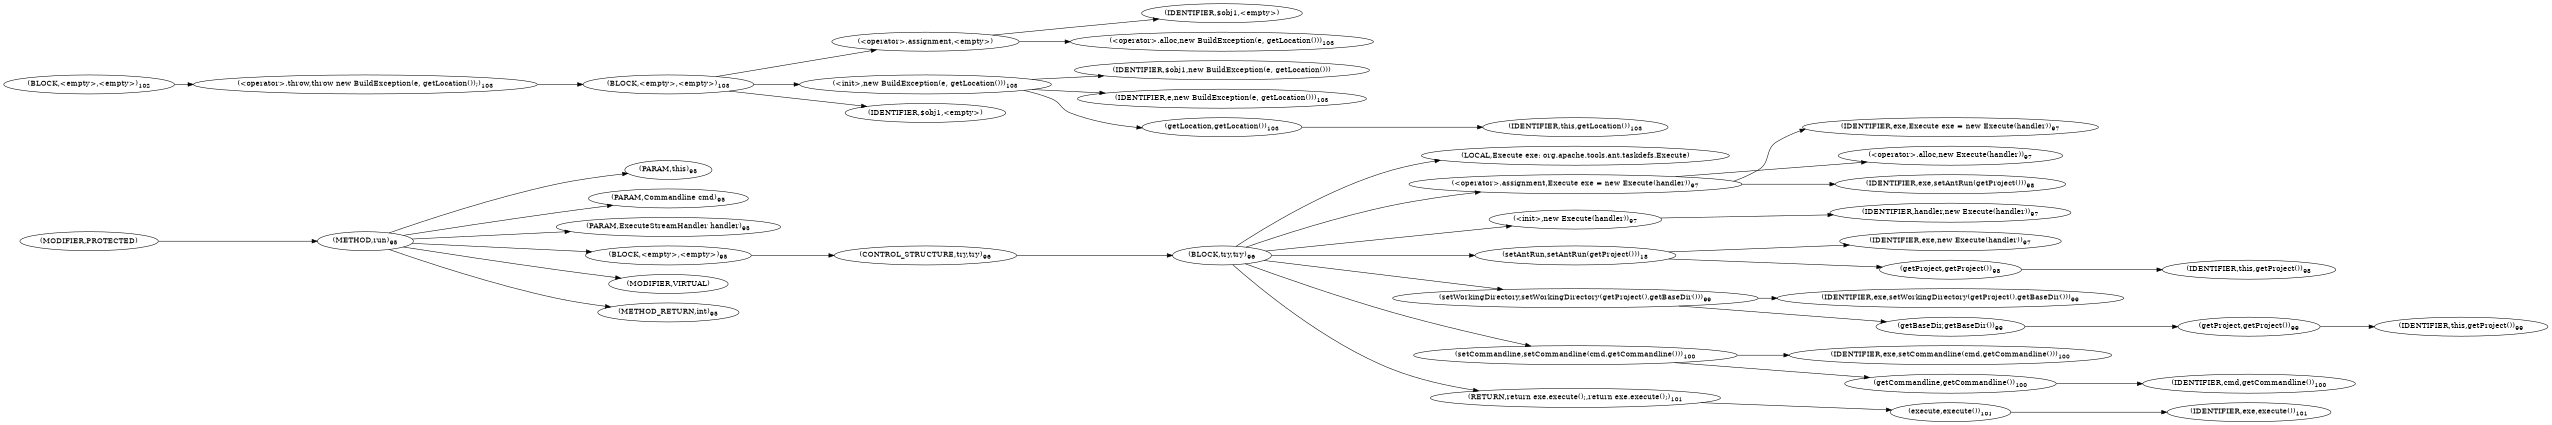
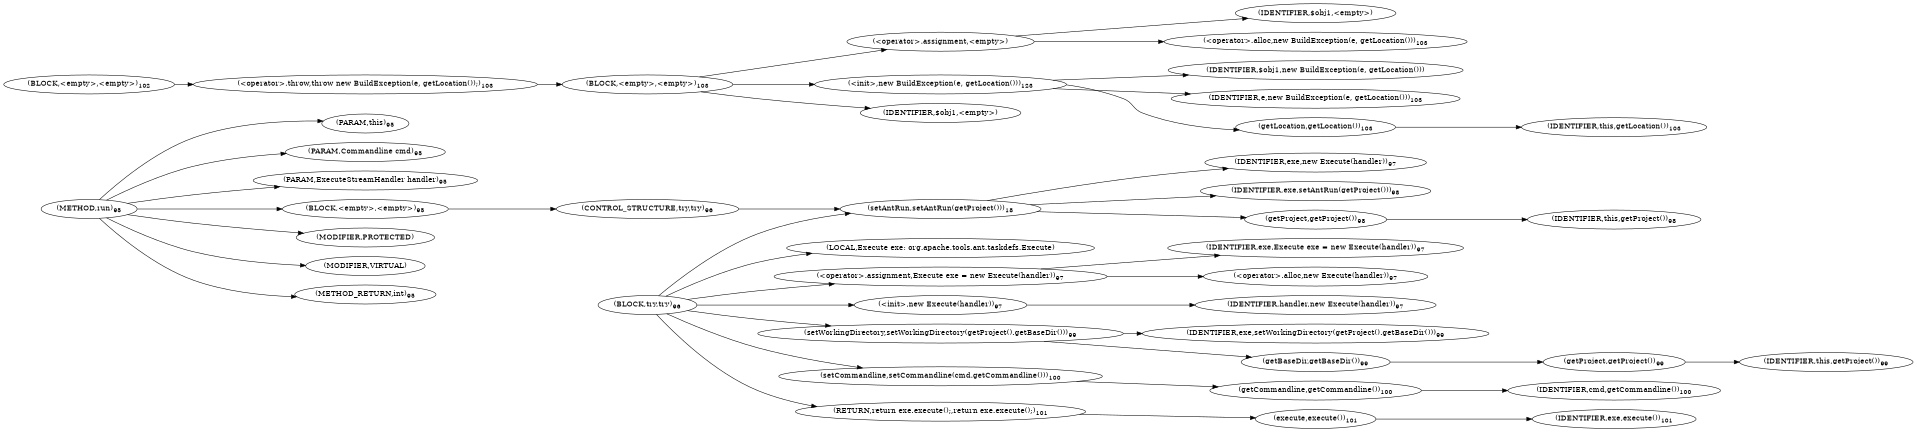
  digraph {
    rankdir=LR
    n1 [label=<(METHOD,run)<SUB>95</SUB>>]
    n2 [label=<(PARAM,this)<SUB>95</SUB>>]
    n3 [label=<(PARAM,Commandline cmd)<SUB>95</SUB>>]
    n4 [label=<(PARAM,ExecuteStreamHandler handler)<SUB>95</SUB>>]
    n5 [label=<(BLOCK,&lt;empty&gt;,&lt;empty&gt;)<SUB>95</SUB>>]
    n6 [label=<(MODIFIER,PROTECTED)>]
    n7 [label=<(MODIFIER,VIRTUAL)>]
    n8 [label=<(METHOD_RETURN,int)<SUB>95</SUB>>]
    n9 [label=<(CONTROL_STRUCTURE,try,try)<SUB>96</SUB>>]
    n10 [label=<(BLOCK,try,try)<SUB>96</SUB>>]
    n11 [label=<(LOCAL,Execute exe: org.apache.tools.ant.taskdefs.Execute)>]
    n12 [label=<(&lt;operator&gt;.assignment,Execute exe = new Execute(handler))<SUB>97</SUB>>]
    n13 [label=<(&lt;init&gt;,new Execute(handler))<SUB>97</SUB>>]
    n14 [label=<(setAntRun,setAntRun(getProject()))<SUB>18</SUB>>]
    n15 [label=<(setWorkingDirectory,setWorkingDirectory(getProject().getBaseDir()))<SUB>99</SUB>>]
    n16 [label=<(setCommandline,setCommandline(cmd.getCommandline()))<SUB>100</SUB>>]
    n17 [label=<(RETURN,return exe.execute();,return exe.execute();)<SUB>101</SUB>>]
    n18 [label=<(IDENTIFIER,exe,Execute exe = new Execute(handler))<SUB>97</SUB>>]
    n19 [label=<(&lt;operator&gt;.alloc,new Execute(handler))<SUB>97</SUB>>]
    n20 [label=<(IDENTIFIER,handler,new Execute(handler))<SUB>97</SUB>>]
    n21 [label=<(IDENTIFIER,exe,new Execute(handler))<SUB>97</SUB>>]
    n22 [label=<(IDENTIFIER,exe,setAntRun(getProject()))<SUB>98</SUB>>]
    n23 [label=<(getProject,getProject())<SUB>98</SUB>>]
    n24 [label=<(IDENTIFIER,exe,setWorkingDirectory(getProject().getBaseDir()))<SUB>99</SUB>>]
    n25 [label=<(getBaseDir,getBaseDir())<SUB>99</SUB>>]
-   n26 [label=<(IDENTIFIER,exe,setCommandline(cmd.getCommandline()))<SUB>100</SUB>>]
    n27 [label=<(getCommandline,getCommandline())<SUB>100</SUB>>]
    n28 [label=<(execute,execute())<SUB>101</SUB>>]
    n29 [label=<(IDENTIFIER,this,getProject())<SUB>98</SUB>>]
    n30 [label=<(getProject,getProject())<SUB>99</SUB>>]
    n31 [label=<(IDENTIFIER,this,getProject())<SUB>99</SUB>>]
    n32 [label=<(IDENTIFIER,cmd,getCommandline())<SUB>100</SUB>>]
    n33 [label=<(IDENTIFIER,exe,execute())<SUB>101</SUB>>]
    n34 [label=<(BLOCK,&lt;empty&gt;,&lt;empty&gt;)<SUB>102</SUB>>]
    n35 [label=<(&lt;operator&gt;.throw,throw new BuildException(e, getLocation());)<SUB>103</SUB>>]
    n36 [label=<(BLOCK,&lt;empty&gt;,&lt;empty&gt;)<SUB>103</SUB>>]
    n37 [label=<(&lt;operator&gt;.assignment,&lt;empty&gt;)>]
-   n38 [label=<(&lt;init&gt;,new BuildException(e, getLocation()))<SUB>103</SUB>>]
+   n38 [label=<(&lt;init&gt;,new BuildException(e, getLocation()))<SUB>123</SUB>>]
    n39 [label=<(IDENTIFIER,$obj1,&lt;empty&gt;)>]
    n40 [label=<(IDENTIFIER,$obj1,&lt;empty&gt;)>]
    n41 [label=<(&lt;operator&gt;.alloc,new BuildException(e, getLocation()))<SUB>103</SUB>>]
    n42 [label=<(IDENTIFIER,$obj1,new BuildException(e, getLocation()))>]
    n43 [label=<(IDENTIFIER,e,new BuildException(e, getLocation()))<SUB>103</SUB>>]
    n44 [label=<(getLocation,getLocation())<SUB>103</SUB>>]
    n45 [label=<(IDENTIFIER,this,getLocation())<SUB>103</SUB>>]
    n1 -> n2
    n1 -> n3
    n1 -> n4
    n1 -> n5
-   n6 -> n1
+   n1 -> n6
    n1 -> n7
    n1 -> n8
    n5 -> n9
-   n9 -> n10
+   n9 -> n14
    n10 -> n11
    n10 -> n12
    n10 -> n13
    n10 -> n14
    n10 -> n15
    n10 -> n16
    n10 -> n17
    n12 -> n18
    n12 -> n19
    n13 -> n20
    n14 -> n21
-   n12 -> n22
+   n14 -> n22
    n14 -> n23
    n15 -> n24
    n15 -> n25
-   n16 -> n26
    n16 -> n27
    n17 -> n28
    n23 -> n29
    n25 -> n30
    n27 -> n32
    n28 -> n33
    n30 -> n31
    n34 -> n35
    n35 -> n36
    n36 -> n37
    n36 -> n38
    n36 -> n39
    n37 -> n40
    n37 -> n41
    n38 -> n42
    n38 -> n43
    n38 -> n44
    n44 -> n45
  }
